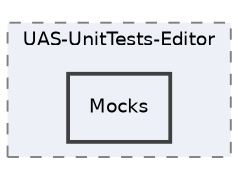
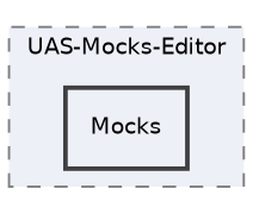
  digraph {
    compound=true
    rankdir=LR
    n1 [color=grey25 fillcolor="#edf0f7" fontname=Helvetica fontsize=10 label=Mocks shape=box style="filled,bold,"]
    subgraph cluster_1 {
      bgcolor="#edf0f7"
      fontname=Helvetica
      fontsize=10
-     label="UAS-UnitTests-Editor"
+     label="UAS-Mocks-Editor"
      pencolor=grey50
      style="filled,dashed,"
      n1
    }
  }
